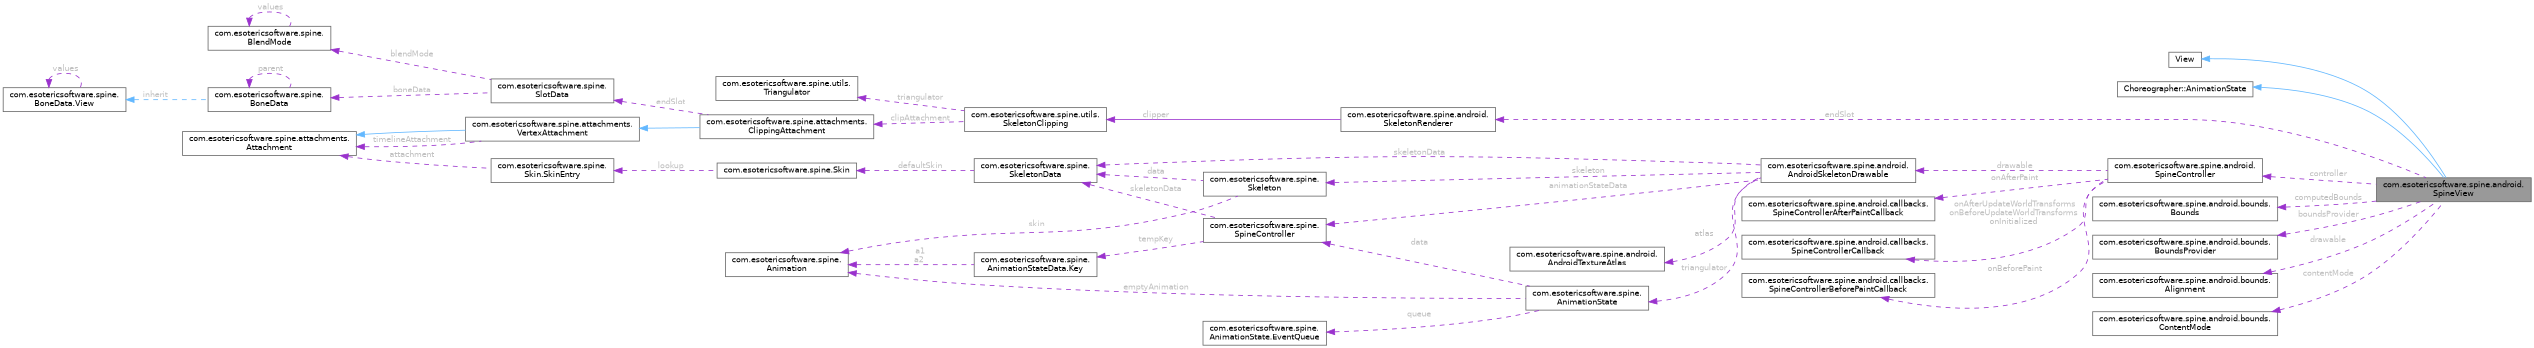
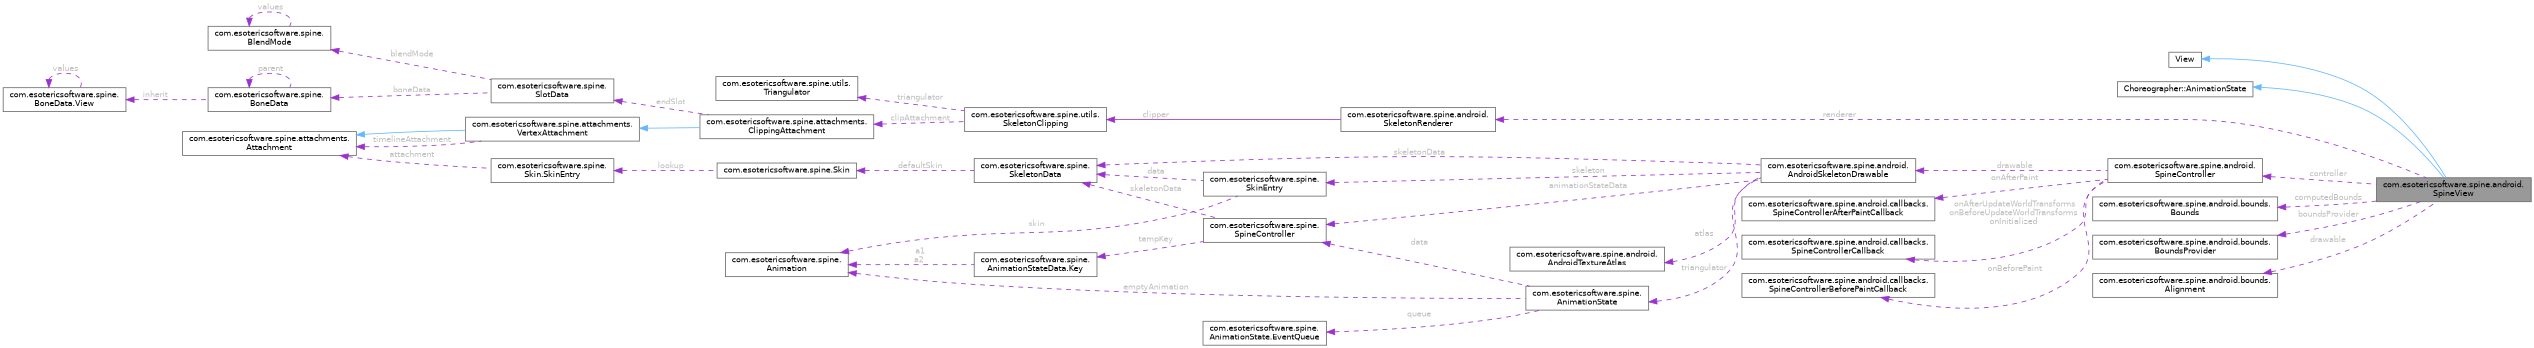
  digraph {
    rankdir=LR
    node [color=gray40 fillcolor=white fontname=Helvetica fontsize=10 shape=box style=filled]
    edge [color=darkorchid3 dir=back fontname=Helvetica fontsize=10 labelfontname=Helvetica labelfontsize=10 style=dashed fontcolor=grey]
    n1 [fillcolor=grey60 fontcolor=black height=0.2 label="com.esotericsoftware.spine.android.\lSpineView" width=0.4]
    n2 [height=0.2 label=View width=0.4]
    n3 [height=0.2 label="Choreographer::AnimationState" width=0.4]
    n4 [height=0.2 label="com.esotericsoftware.spine.android.\lSkeletonRenderer" width=0.4]
    n5 [height=0.2 label="com.esotericsoftware.spine.utils.\lSkeletonClipping" width=0.4]
    n6 [height=0.2 label="com.esotericsoftware.spine.utils.\lTriangulator" width=0.4]
    n7 [height=0.2 label="com.esotericsoftware.spine.attachments.\lClippingAttachment" width=0.4]
    n8 [height=0.2 label="com.esotericsoftware.spine.attachments.\lVertexAttachment" width=0.4]
    n9 [height=0.2 label="com.esotericsoftware.spine.attachments.\lAttachment" width=0.4]
    n10 [height=0.2 label="com.esotericsoftware.spine.\lSkin.SkinEntry" width=0.4]
    n11 [height=0.2 label="com.esotericsoftware.spine.Skin" width=0.4]
    n12 [height=0.2 label="com.esotericsoftware.spine.\lSlotData" width=0.4]
    n13 [height=0.2 label="com.esotericsoftware.spine.\lBoneData" width=0.4]
    n14 [height=0.2 label="com.esotericsoftware.spine.\lBoneData.View" width=0.4]
    n15 [height=0.2 label="com.esotericsoftware.spine.\lBlendMode" width=0.4]
    n16 [height=0.2 label="com.esotericsoftware.spine.android.bounds.\lBounds" width=0.4]
    n17 [height=0.2 label="com.esotericsoftware.spine.android.\lSpineController" width=0.4]
    n18 [height=0.2 label="com.esotericsoftware.spine.android.callbacks.\lSpineControllerCallback" width=0.4]
    n19 [height=0.2 label="com.esotericsoftware.spine.android.callbacks.\lSpineControllerBeforePaintCallback" width=0.4]
    n20 [height=0.2 label="com.esotericsoftware.spine.android.callbacks.\lSpineControllerAfterPaintCallback" width=0.4]
    n21 [height=0.2 label="com.esotericsoftware.spine.android.\lAndroidSkeletonDrawable" width=0.4]
    n22 [height=0.2 label="com.esotericsoftware.spine.android.\lAndroidTextureAtlas" width=0.4]
    n23 [height=0.2 label="com.esotericsoftware.spine.\lSkeletonData" width=0.4]
-   n24 [height=0.2 label="com.esotericsoftware.spine.\lSkeleton" width=0.4]
+   n24 [height=0.2 label="com.esotericsoftware.spine.\lSkinEntry" width=0.4]
    n25 [height=0.2 label="com.esotericsoftware.spine.\lSpineController" width=0.4]
    n26 [height=0.2 label="com.esotericsoftware.spine.\lAnimationState" width=0.4]
    n27 [height=0.2 label="com.esotericsoftware.spine.\lAnimationStateData.Key" width=0.4]
    n28 [height=0.2 label="com.esotericsoftware.spine.\lAnimation" width=0.4]
    n29 [height=0.2 label="com.esotericsoftware.spine.\lAnimationState.EventQueue" width=0.4]
    n30 [height=0.2 label="com.esotericsoftware.spine.android.bounds.\lBoundsProvider" width=0.4]
    n31 [height=0.2 label="com.esotericsoftware.spine.android.bounds.\lAlignment" width=0.4]
-   n32 [height=0.2 label="com.esotericsoftware.spine.android.bounds.\lContentMode" width=0.4]
    n2 -> n1 [color=steelblue1 style=solid fontcolor=""]
    n3 -> n1 [color=steelblue1 style=solid fontcolor=""]
-   n4 -> n1 [label=" endSlot"]
+   n4 -> n1 [label=" renderer"]
    n5 -> n4 [label=" clipper" style=solid]
    n6 -> n5 [label=" triangulator"]
    n7 -> n5 [label=" clipAttachment"]
    n8 -> n7 [color=steelblue1 style=solid fontcolor=""]
    n9 -> n8 [color=steelblue1 style=solid fontcolor=""]
    n9 -> n8 [label=" timelineAttachment"]
    n9 -> n10 [label=" attachment"]
    n10 -> n11 [label=" lookup"]
    n11 -> n23 [label=" defaultSkin"]
    n12 -> n7 [label=" endSlot"]
    n13 -> n12 [label=" boneData"]
    n13 -> n13 [label=" parent"]
-   n14 -> n13 [color=steelblue1 label=" inherit"]
+   n14 -> n13 [label=" inherit"]
    n14 -> n14 [label=" values"]
    n15 -> n12 [label=" blendMode"]
    n15 -> n15 [label=" values"]
    n16 -> n1 [label=" computedBounds"]
    n17 -> n1 [label=" controller"]
    n18 -> n17 [label=" onAfterUpdateWorldTransforms\nonBeforeUpdateWorldTransforms\nonInitialized"]
    n19 -> n17 [label=" onBeforePaint"]
    n20 -> n17 [label=" onAfterPaint"]
    n21 -> n17 [label=" drawable"]
    n22 -> n21 [label=" atlas"]
    n23 -> n21 [label=" skeletonData"]
    n23 -> n24 [label=" data"]
    n23 -> n25 [label=" skeletonData"]
    n24 -> n21 [label=" skeleton"]
    n25 -> n21 [label=" animationStateData"]
    n25 -> n26 [label=" data"]
    n26 -> n21 [label=" triangulator"]
    n27 -> n25 [label=" tempKey"]
    n28 -> n24 [label=" skin"]
    n28 -> n26 [label=" emptyAnimation"]
    n28 -> n27 [label=" a1\na2"]
    n29 -> n26 [label=" queue"]
    n30 -> n1 [label=" boundsProvider"]
    n31 -> n1 [label=" drawable"]
-   n32 -> n1 [label=" contentMode"]
  }
